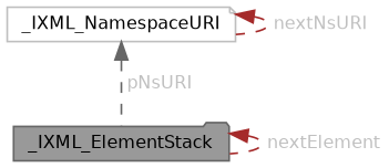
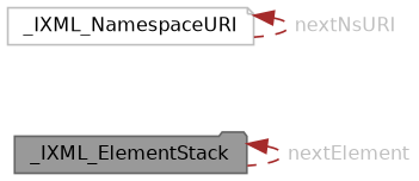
  digraph {
    node [fontname=Helvetica fontsize=10 style=filled]
    edge [color=brown dir=back fontcolor=grey fontname=Helvetica fontsize=10 labelfontname=Helvetica labelfontsize=10 style=dashed]
    n1 [color=gray40 fillcolor=grey60 fontcolor=black height=0.2 label=_IXML_ElementStack shape=folder width=0.4]
    n2 [color=grey75 fillcolor=white height=0.2 label=_IXML_NamespaceURI shape=note width=0.4]
    n1 -> n1 [label=" nextElement"]
-   n2 -> n1 [color=gray40 label=" pNsURI"]
    n2 -> n2 [label=" nextNsURI"]
  }
